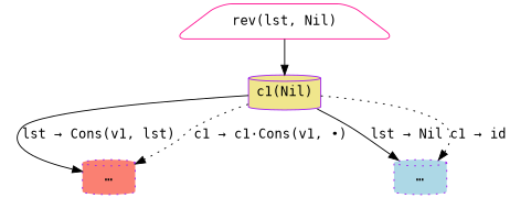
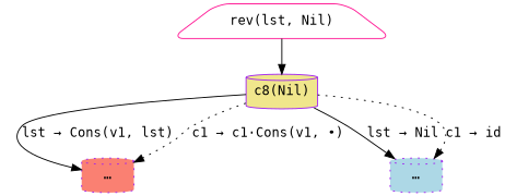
  digraph {
    fontname="DejaVu Sans Mono"
    node [shape=cylinder style="rounded,filled" color=purple fontname="DejaVu Sans Mono"]
    edge [fontname="DejaVu Sans Mono"]
    n1 [label="rev(lst, Nil)" shape=trapezium fillcolor=white color=deeppink]
-   n2 [label="c1(Nil)" fillcolor=khaki]
+   n2 [label="c8(Nil)" fillcolor=khaki]
    n3 [label="…" style="rounded,dotted,filled" fillcolor=salmon]
    n4 [label="…" style="rounded,dotted,filled" fillcolor=lightblue]
    n1 -> n2
    n2 -> n3 [label="lst → Cons(v1, lst)"]
    n2 -> n3 [label="c1 → c1·Cons(v1, •)" style=dotted]
    n2 -> n4 [label="lst → Nil"]
    n2 -> n4 [label="c1 → id" style=dotted]
  }
